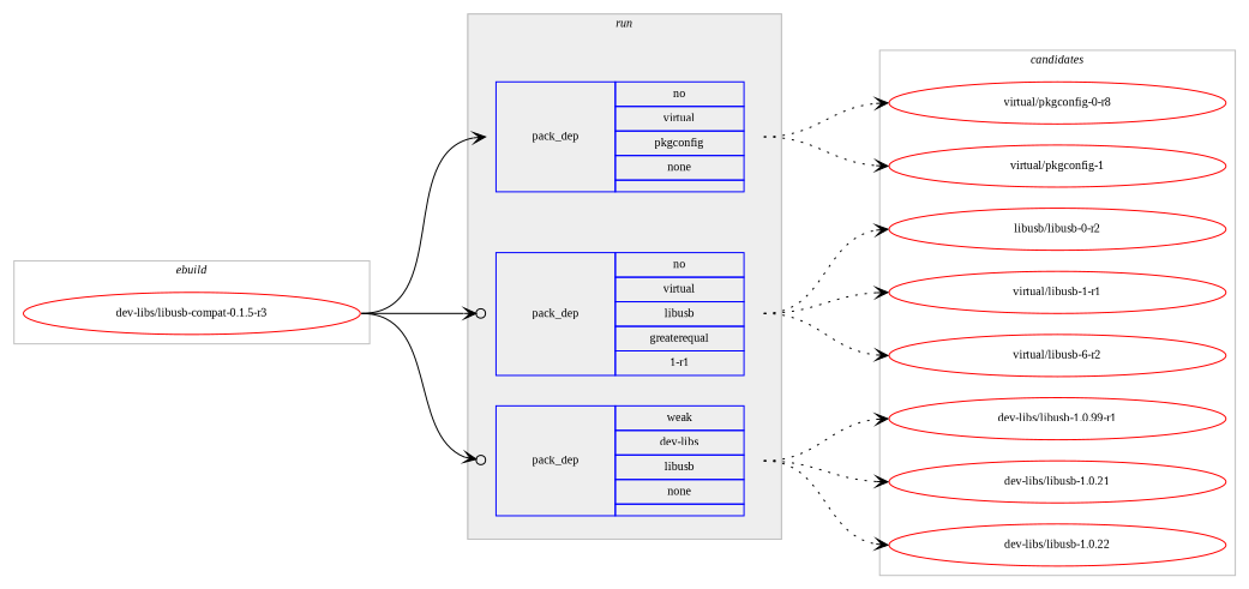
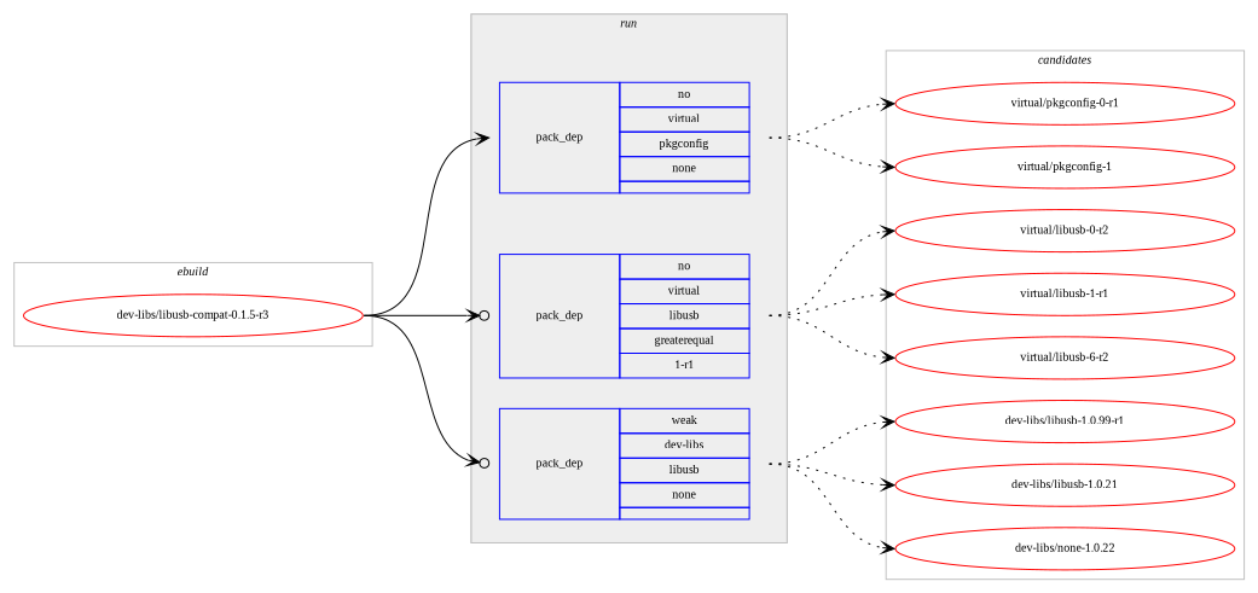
  digraph {
    compound=true
    concentrate=true
    fontname="Liberation Serif"
    fontsize=10
    newrank=true
    rankdir=LR
    ranksep=1.5
    node [color=red fontname="Liberation Serif" fontsize=10]
    edge [arrowhead=vee fontname="Liberation Serif" headport=w style=dotted tailport=e weight=100]
    n1 [label="dev-libs/libusb-compat-0.1.5-r3" width=4]
    n2 [color=blue label=<<TABLE BORDER="0" CELLBORDER="1" CELLSPACING="0" CELLPADDING="4" WIDTH="220"><TR><TD ROWSPAN="6" CELLPADDING="30">pack_dep</TD></TR><TR><TD WIDTH="110">no</TD></TR><TR><TD>virtual</TD></TR><TR><TD>pkgconfig</TD></TR><TR><TD>none</TD></TR><TR><TD></TD></TR></TABLE>> shape=none]
    n3 [color=blue label=<<TABLE BORDER="0" CELLBORDER="1" CELLSPACING="0" CELLPADDING="4" WIDTH="220"><TR><TD ROWSPAN="6" CELLPADDING="30">pack_dep</TD></TR><TR><TD WIDTH="110">no</TD></TR><TR><TD>virtual</TD></TR><TR><TD>libusb</TD></TR><TR><TD>greaterequal</TD></TR><TR><TD>1-r1</TD></TR></TABLE>> shape=none]
    n4 [color=blue label=<<TABLE BORDER="0" CELLBORDER="1" CELLSPACING="0" CELLPADDING="4" WIDTH="220"><TR><TD ROWSPAN="6" CELLPADDING="30">pack_dep</TD></TR><TR><TD WIDTH="110">weak</TD></TR><TR><TD>dev-libs</TD></TR><TR><TD>libusb</TD></TR><TR><TD>none</TD></TR><TR><TD></TD></TR></TABLE>> shape=none]
-   n5 [label="virtual/pkgconfig-0-r8" width=4]
+   n5 [label="virtual/pkgconfig-0-r1" width=4]
    n6 [label="virtual/pkgconfig-1" width=4]
-   n7 [label="libusb/libusb-0-r2" width=4]
+   n7 [label="virtual/libusb-0-r2" width=4]
    n8 [label="virtual/libusb-1-r1" width=4]
    n9 [label="virtual/libusb-6-r2" width=4]
    n10 [label="dev-libs/libusb-1.0.99-r1" width=4]
    n11 [label="dev-libs/libusb-1.0.21" width=4]
-   n12 [label="dev-libs/libusb-1.0.22" width=4]
+   n12 [label="dev-libs/none-1.0.22" width=4]
    subgraph cluster_1 {
      color=gray
      label=<<i>ebuild</i>>
      rank=same
      n1
    }
    subgraph cluster_2 {
      color=gray
      label=<<i>dependencies</i>>
      subgraph cluster_3 {
        color=gray
        fillcolor="#eeeeee"
        label=<<i>compile</i>>
        style=filled
        subgraph sub_4 {
          color=gray
          fillcolor="#eeeeee"
          label=<<i>compile</i>>
          style=filled
          n2
        }
      }
      subgraph cluster_5 {
        color=gray
        fillcolor="#eeeeee"
        label=<<i>compile and run</i>>
        style=filled
        subgraph sub_6 {
          color=gray
          fillcolor="#eeeeee"
          label=<<i>compile and run</i>>
          style=filled
          n3
        }
        subgraph sub_7 {
          color=gray
          fillcolor="#eeeeee"
          label=<<i>compile and run</i>>
          style=filled
          n4
        }
      }
      subgraph cluster_8 {
        color=gray
        fillcolor="#eeeeee"
        label=<<i>run</i>>
        style=filled
      }
    }
    subgraph cluster_9 {
      color=gray
      label=<<i>candidates</i>>
      rank=same
      subgraph sub_10 {
        color=black
        label=<<i>candidates</i>>
        nodesep=1
        rank=same
        n5
        n6
      }
      subgraph sub_11 {
        color=black
        label=<<i>candidates</i>>
        nodesep=1
        rank=same
        n7
        n8
        n9
      }
      subgraph sub_12 {
        color=black
        label=<<i>candidates</i>>
        nodesep=1
        rank=same
        n10
        n11
        n12
      }
    }
    n1 -> n2 [style=solid weight=20]
    n1 -> n3 [arrowhead=odotvee style=solid weight=20]
    n1 -> n4 [arrowhead=odotvee style=solid weight=20]
    n2 -> n5
    n2 -> n6
    n3 -> n7
    n3 -> n8
    n3 -> n9
    n4 -> n10
    n4 -> n11
    n4 -> n12
  }
